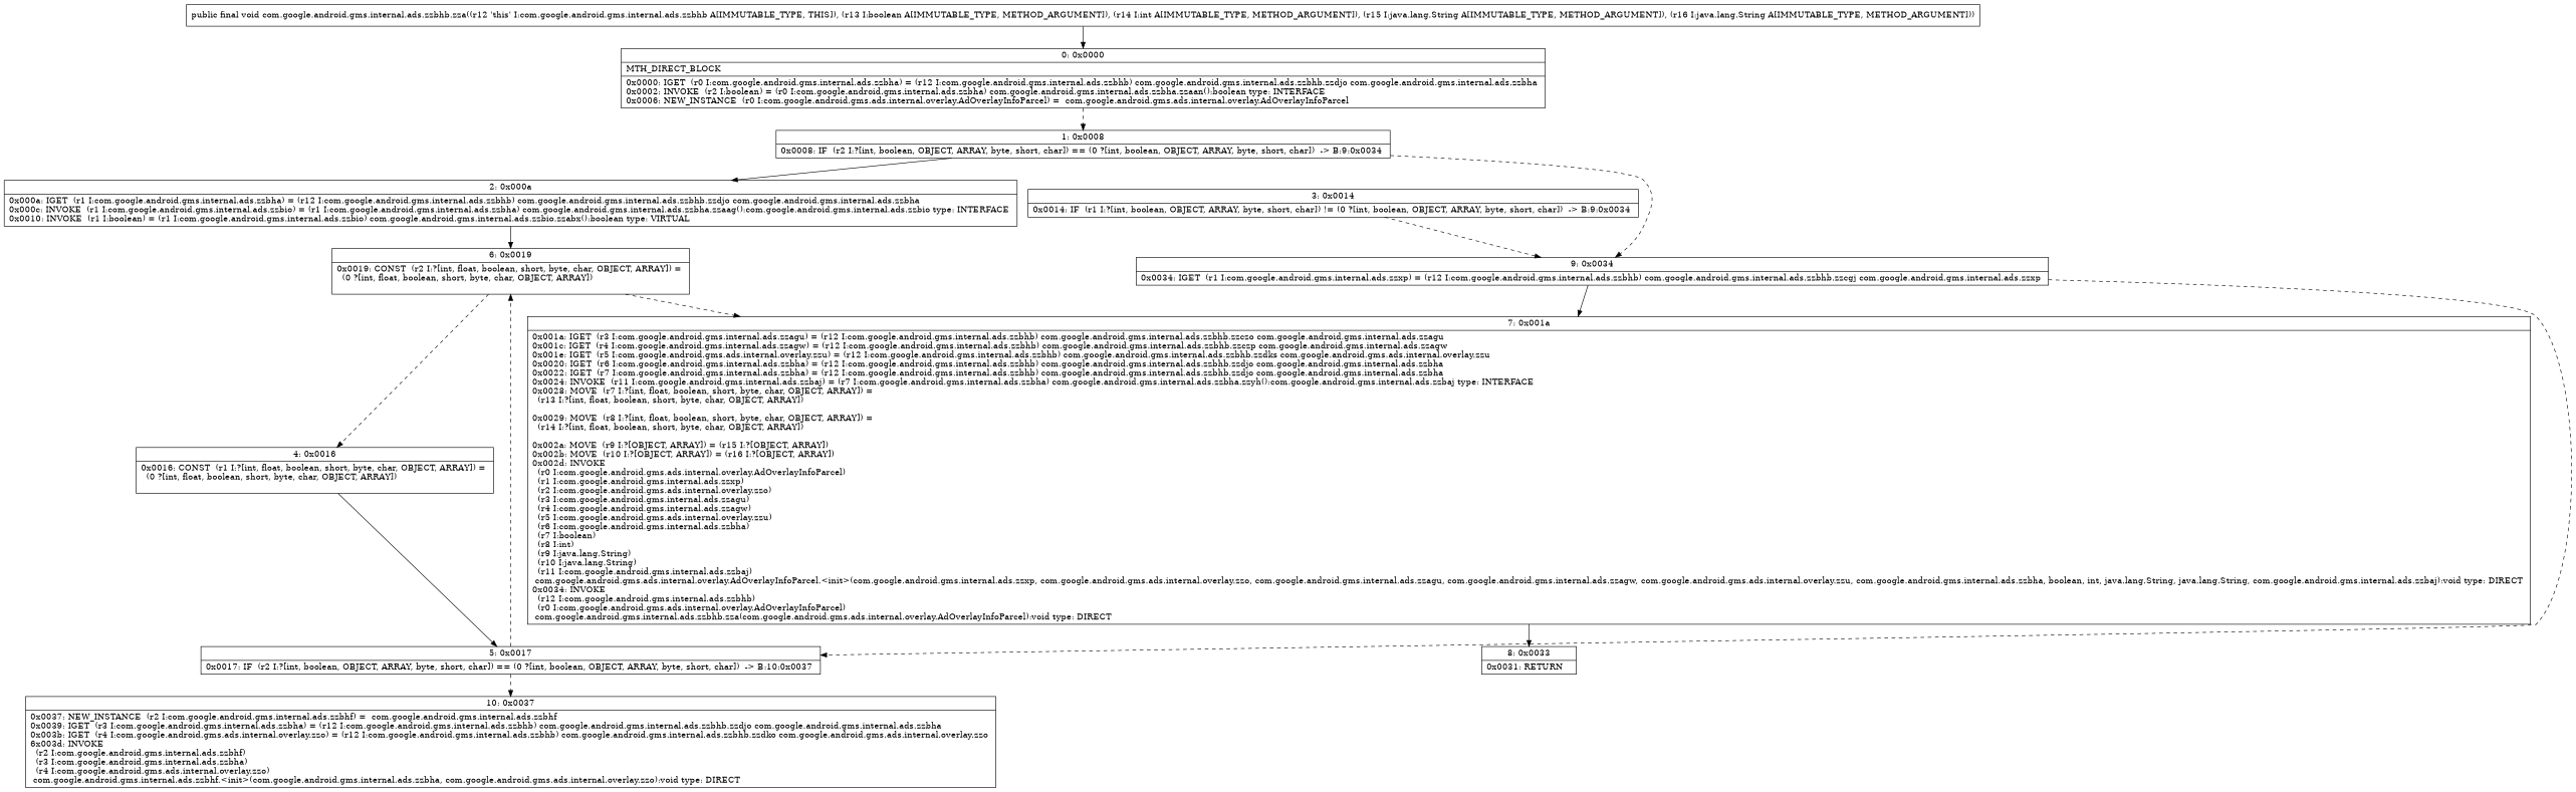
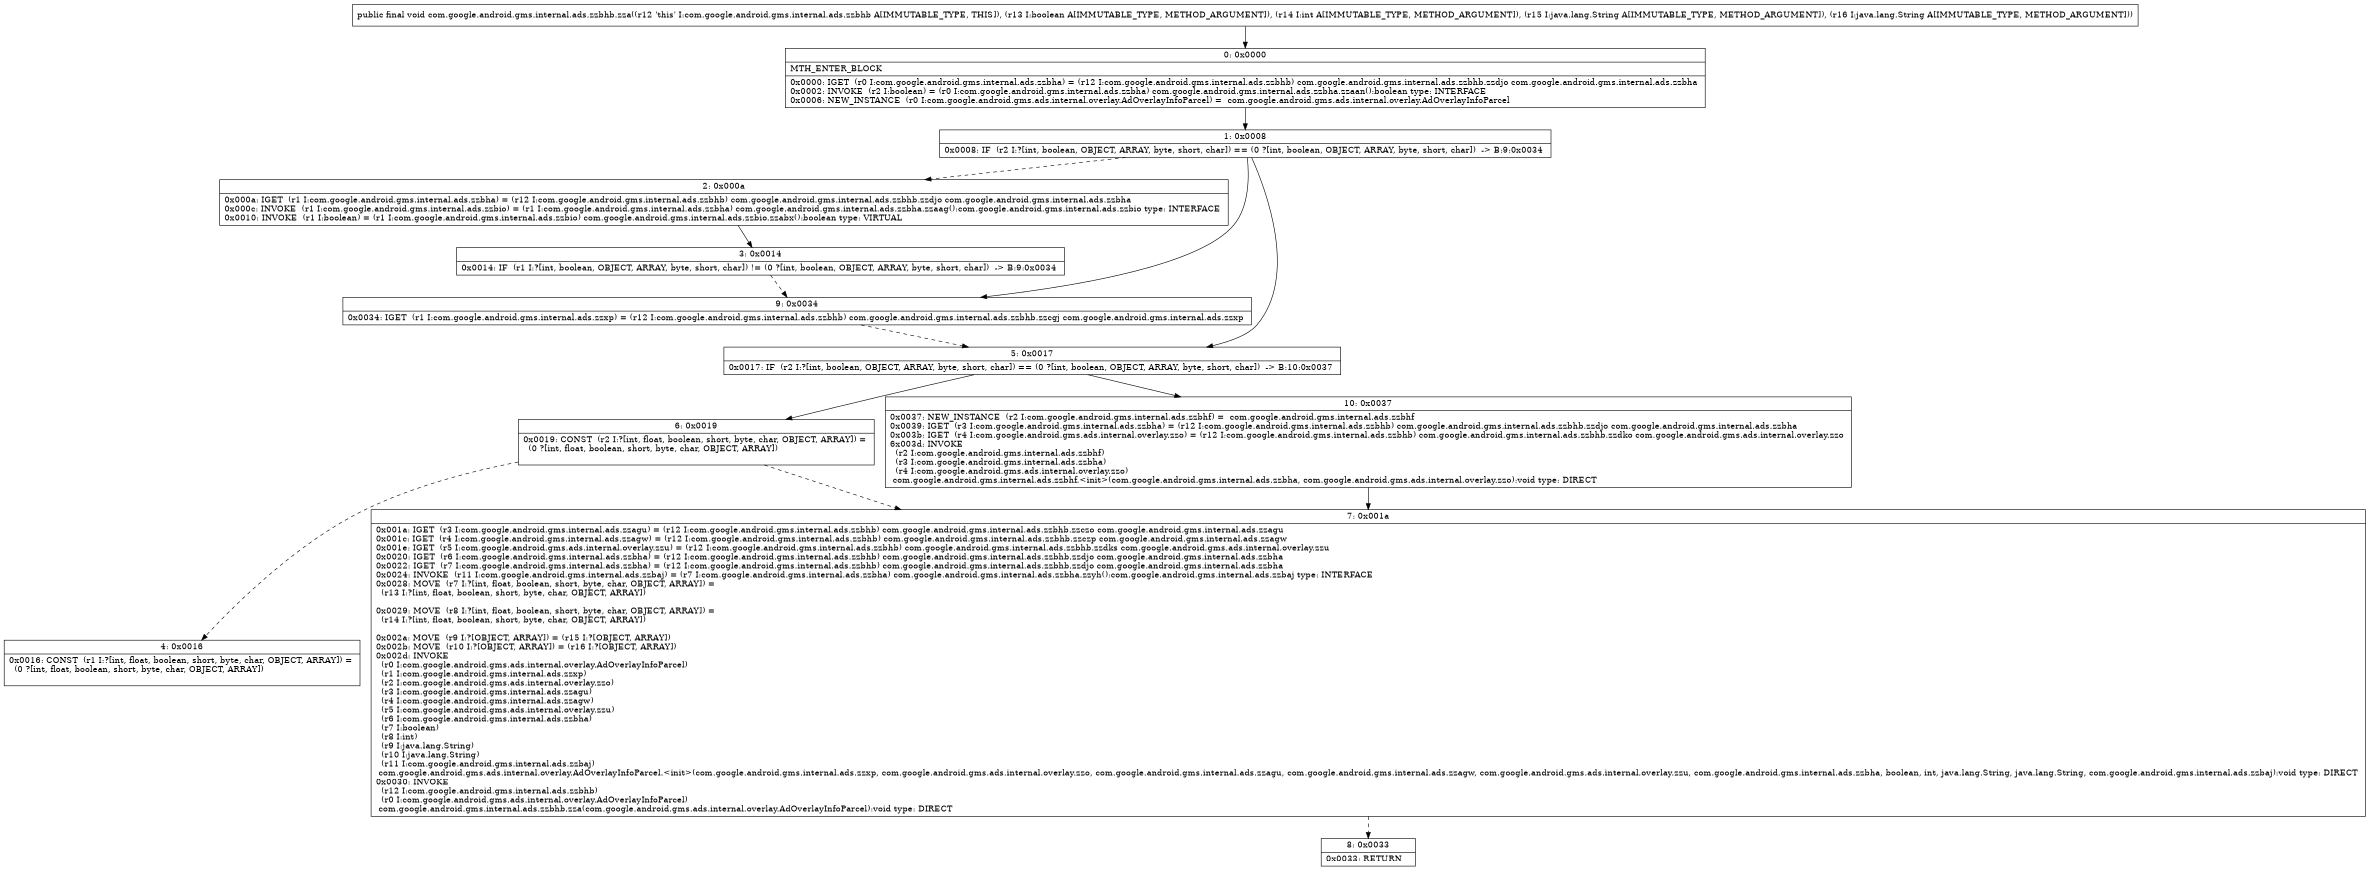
  digraph {
    node [shape=record]
-   n1 [label="{0\:\ 0x0000|MTH_DIRECT_BLOCK\l|0x0000: IGET  (r0 I:com.google.android.gms.internal.ads.zzbha) = (r12 I:com.google.android.gms.internal.ads.zzbhb) com.google.android.gms.internal.ads.zzbhb.zzdjo com.google.android.gms.internal.ads.zzbha \l0x0002: INVOKE  (r2 I:boolean) = (r0 I:com.google.android.gms.internal.ads.zzbha) com.google.android.gms.internal.ads.zzbha.zzaan():boolean type: INTERFACE \l0x0006: NEW_INSTANCE  (r0 I:com.google.android.gms.ads.internal.overlay.AdOverlayInfoParcel) =  com.google.android.gms.ads.internal.overlay.AdOverlayInfoParcel \l}"]
+   n1 [label="{0\:\ 0x0000|MTH_ENTER_BLOCK\l|0x0000: IGET  (r0 I:com.google.android.gms.internal.ads.zzbha) = (r12 I:com.google.android.gms.internal.ads.zzbhb) com.google.android.gms.internal.ads.zzbhb.zzdjo com.google.android.gms.internal.ads.zzbha \l0x0002: INVOKE  (r2 I:boolean) = (r0 I:com.google.android.gms.internal.ads.zzbha) com.google.android.gms.internal.ads.zzbha.zzaan():boolean type: INTERFACE \l0x0006: NEW_INSTANCE  (r0 I:com.google.android.gms.ads.internal.overlay.AdOverlayInfoParcel) =  com.google.android.gms.ads.internal.overlay.AdOverlayInfoParcel \l}"]
    n2 [label="{1\:\ 0x0008|0x0008: IF  (r2 I:?[int, boolean, OBJECT, ARRAY, byte, short, char]) == (0 ?[int, boolean, OBJECT, ARRAY, byte, short, char])  \-\> B:9:0x0034 \l}"]
    n3 [label="{2\:\ 0x000a|0x000a: IGET  (r1 I:com.google.android.gms.internal.ads.zzbha) = (r12 I:com.google.android.gms.internal.ads.zzbhb) com.google.android.gms.internal.ads.zzbhb.zzdjo com.google.android.gms.internal.ads.zzbha \l0x000c: INVOKE  (r1 I:com.google.android.gms.internal.ads.zzbio) = (r1 I:com.google.android.gms.internal.ads.zzbha) com.google.android.gms.internal.ads.zzbha.zzaag():com.google.android.gms.internal.ads.zzbio type: INTERFACE \l0x0010: INVOKE  (r1 I:boolean) = (r1 I:com.google.android.gms.internal.ads.zzbio) com.google.android.gms.internal.ads.zzbio.zzabx():boolean type: VIRTUAL \l}"]
    n4 [label="{9\:\ 0x0034|0x0034: IGET  (r1 I:com.google.android.gms.internal.ads.zzxp) = (r12 I:com.google.android.gms.internal.ads.zzbhb) com.google.android.gms.internal.ads.zzbhb.zzcgj com.google.android.gms.internal.ads.zzxp \l}"]
    n5 [label="{3\:\ 0x0014|0x0014: IF  (r1 I:?[int, boolean, OBJECT, ARRAY, byte, short, char]) != (0 ?[int, boolean, OBJECT, ARRAY, byte, short, char])  \-\> B:9:0x0034 \l}"]
    n6 [label="{5\:\ 0x0017|0x0017: IF  (r2 I:?[int, boolean, OBJECT, ARRAY, byte, short, char]) == (0 ?[int, boolean, OBJECT, ARRAY, byte, short, char])  \-\> B:10:0x0037 \l}"]
    n7 [label="{4\:\ 0x0016|0x0016: CONST  (r1 I:?[int, float, boolean, short, byte, char, OBJECT, ARRAY]) = \l  (0 ?[int, float, boolean, short, byte, char, OBJECT, ARRAY])\l \l}"]
    n8 [label="{6\:\ 0x0019|0x0019: CONST  (r2 I:?[int, float, boolean, short, byte, char, OBJECT, ARRAY]) = \l  (0 ?[int, float, boolean, short, byte, char, OBJECT, ARRAY])\l \l}"]
    n9 [label="{10\:\ 0x0037|0x0037: NEW_INSTANCE  (r2 I:com.google.android.gms.internal.ads.zzbhf) =  com.google.android.gms.internal.ads.zzbhf \l0x0039: IGET  (r3 I:com.google.android.gms.internal.ads.zzbha) = (r12 I:com.google.android.gms.internal.ads.zzbhb) com.google.android.gms.internal.ads.zzbhb.zzdjo com.google.android.gms.internal.ads.zzbha \l0x003b: IGET  (r4 I:com.google.android.gms.ads.internal.overlay.zzo) = (r12 I:com.google.android.gms.internal.ads.zzbhb) com.google.android.gms.internal.ads.zzbhb.zzdko com.google.android.gms.ads.internal.overlay.zzo \l6x003d: INVOKE  \l  (r2 I:com.google.android.gms.internal.ads.zzbhf)\l  (r3 I:com.google.android.gms.internal.ads.zzbha)\l  (r4 I:com.google.android.gms.ads.internal.overlay.zzo)\l com.google.android.gms.internal.ads.zzbhf.\<init\>(com.google.android.gms.internal.ads.zzbha, com.google.android.gms.ads.internal.overlay.zzo):void type: DIRECT \l}"]
-   n10 [label="{7\:\ 0x001a|0x001a: IGET  (r3 I:com.google.android.gms.internal.ads.zzagu) = (r12 I:com.google.android.gms.internal.ads.zzbhb) com.google.android.gms.internal.ads.zzbhb.zzczo com.google.android.gms.internal.ads.zzagu \l0x001c: IGET  (r4 I:com.google.android.gms.internal.ads.zzagw) = (r12 I:com.google.android.gms.internal.ads.zzbhb) com.google.android.gms.internal.ads.zzbhb.zzczp com.google.android.gms.internal.ads.zzagw \l0x001e: IGET  (r5 I:com.google.android.gms.ads.internal.overlay.zzu) = (r12 I:com.google.android.gms.internal.ads.zzbhb) com.google.android.gms.internal.ads.zzbhb.zzdks com.google.android.gms.ads.internal.overlay.zzu \l0x0020: IGET  (r6 I:com.google.android.gms.internal.ads.zzbha) = (r12 I:com.google.android.gms.internal.ads.zzbhb) com.google.android.gms.internal.ads.zzbhb.zzdjo com.google.android.gms.internal.ads.zzbha \l0x0022: IGET  (r7 I:com.google.android.gms.internal.ads.zzbha) = (r12 I:com.google.android.gms.internal.ads.zzbhb) com.google.android.gms.internal.ads.zzbhb.zzdjo com.google.android.gms.internal.ads.zzbha \l0x0024: INVOKE  (r11 I:com.google.android.gms.internal.ads.zzbaj) = (r7 I:com.google.android.gms.internal.ads.zzbha) com.google.android.gms.internal.ads.zzbha.zzyh():com.google.android.gms.internal.ads.zzbaj type: INTERFACE \l0x0028: MOVE  (r7 I:?[int, float, boolean, short, byte, char, OBJECT, ARRAY]) = \l  (r13 I:?[int, float, boolean, short, byte, char, OBJECT, ARRAY])\l \l0x0029: MOVE  (r8 I:?[int, float, boolean, short, byte, char, OBJECT, ARRAY]) = \l  (r14 I:?[int, float, boolean, short, byte, char, OBJECT, ARRAY])\l \l0x002a: MOVE  (r9 I:?[OBJECT, ARRAY]) = (r15 I:?[OBJECT, ARRAY]) \l0x002b: MOVE  (r10 I:?[OBJECT, ARRAY]) = (r16 I:?[OBJECT, ARRAY]) \l0x002d: INVOKE  \l  (r0 I:com.google.android.gms.ads.internal.overlay.AdOverlayInfoParcel)\l  (r1 I:com.google.android.gms.internal.ads.zzxp)\l  (r2 I:com.google.android.gms.ads.internal.overlay.zzo)\l  (r3 I:com.google.android.gms.internal.ads.zzagu)\l  (r4 I:com.google.android.gms.internal.ads.zzagw)\l  (r5 I:com.google.android.gms.ads.internal.overlay.zzu)\l  (r6 I:com.google.android.gms.internal.ads.zzbha)\l  (r7 I:boolean)\l  (r8 I:int)\l  (r9 I:java.lang.String)\l  (r10 I:java.lang.String)\l  (r11 I:com.google.android.gms.internal.ads.zzbaj)\l com.google.android.gms.ads.internal.overlay.AdOverlayInfoParcel.\<init\>(com.google.android.gms.internal.ads.zzxp, com.google.android.gms.ads.internal.overlay.zzo, com.google.android.gms.internal.ads.zzagu, com.google.android.gms.internal.ads.zzagw, com.google.android.gms.ads.internal.overlay.zzu, com.google.android.gms.internal.ads.zzbha, boolean, int, java.lang.String, java.lang.String, com.google.android.gms.internal.ads.zzbaj):void type: DIRECT \l0x0034: INVOKE  \l  (r12 I:com.google.android.gms.internal.ads.zzbhb)\l  (r0 I:com.google.android.gms.ads.internal.overlay.AdOverlayInfoParcel)\l com.google.android.gms.internal.ads.zzbhb.zza(com.google.android.gms.ads.internal.overlay.AdOverlayInfoParcel):void type: DIRECT \l}"]
-   n11 [label="{8\:\ 0x0033|0x0031: RETURN   \l}"]
+   n10 [label="{7\:\ 0x001a|0x001a: IGET  (r3 I:com.google.android.gms.internal.ads.zzagu) = (r12 I:com.google.android.gms.internal.ads.zzbhb) com.google.android.gms.internal.ads.zzbhb.zzczo com.google.android.gms.internal.ads.zzagu \l0x001c: IGET  (r4 I:com.google.android.gms.internal.ads.zzagw) = (r12 I:com.google.android.gms.internal.ads.zzbhb) com.google.android.gms.internal.ads.zzbhb.zzczp com.google.android.gms.internal.ads.zzagw \l0x001e: IGET  (r5 I:com.google.android.gms.ads.internal.overlay.zzu) = (r12 I:com.google.android.gms.internal.ads.zzbhb) com.google.android.gms.internal.ads.zzbhb.zzdks com.google.android.gms.ads.internal.overlay.zzu \l0x0020: IGET  (r6 I:com.google.android.gms.internal.ads.zzbha) = (r12 I:com.google.android.gms.internal.ads.zzbhb) com.google.android.gms.internal.ads.zzbhb.zzdjo com.google.android.gms.internal.ads.zzbha \l0x0022: IGET  (r7 I:com.google.android.gms.internal.ads.zzbha) = (r12 I:com.google.android.gms.internal.ads.zzbhb) com.google.android.gms.internal.ads.zzbhb.zzdjo com.google.android.gms.internal.ads.zzbha \l0x0024: INVOKE  (r11 I:com.google.android.gms.internal.ads.zzbaj) = (r7 I:com.google.android.gms.internal.ads.zzbha) com.google.android.gms.internal.ads.zzbha.zzyh():com.google.android.gms.internal.ads.zzbaj type: INTERFACE \l0x0028: MOVE  (r7 I:?[int, float, boolean, short, byte, char, OBJECT, ARRAY]) = \l  (r13 I:?[int, float, boolean, short, byte, char, OBJECT, ARRAY])\l \l0x0029: MOVE  (r8 I:?[int, float, boolean, short, byte, char, OBJECT, ARRAY]) = \l  (r14 I:?[int, float, boolean, short, byte, char, OBJECT, ARRAY])\l \l0x002a: MOVE  (r9 I:?[OBJECT, ARRAY]) = (r15 I:?[OBJECT, ARRAY]) \l0x002b: MOVE  (r10 I:?[OBJECT, ARRAY]) = (r16 I:?[OBJECT, ARRAY]) \l0x002d: INVOKE  \l  (r0 I:com.google.android.gms.ads.internal.overlay.AdOverlayInfoParcel)\l  (r1 I:com.google.android.gms.internal.ads.zzxp)\l  (r2 I:com.google.android.gms.ads.internal.overlay.zzo)\l  (r3 I:com.google.android.gms.internal.ads.zzagu)\l  (r4 I:com.google.android.gms.internal.ads.zzagw)\l  (r5 I:com.google.android.gms.ads.internal.overlay.zzu)\l  (r6 I:com.google.android.gms.internal.ads.zzbha)\l  (r7 I:boolean)\l  (r8 I:int)\l  (r9 I:java.lang.String)\l  (r10 I:java.lang.String)\l  (r11 I:com.google.android.gms.internal.ads.zzbaj)\l com.google.android.gms.ads.internal.overlay.AdOverlayInfoParcel.\<init\>(com.google.android.gms.internal.ads.zzxp, com.google.android.gms.ads.internal.overlay.zzo, com.google.android.gms.internal.ads.zzagu, com.google.android.gms.internal.ads.zzagw, com.google.android.gms.ads.internal.overlay.zzu, com.google.android.gms.internal.ads.zzbha, boolean, int, java.lang.String, java.lang.String, com.google.android.gms.internal.ads.zzbaj):void type: DIRECT \l0x0030: INVOKE  \l  (r12 I:com.google.android.gms.internal.ads.zzbhb)\l  (r0 I:com.google.android.gms.ads.internal.overlay.AdOverlayInfoParcel)\l com.google.android.gms.internal.ads.zzbhb.zza(com.google.android.gms.ads.internal.overlay.AdOverlayInfoParcel):void type: DIRECT \l}"]
+   n11 [label="{8\:\ 0x0033|0x0033: RETURN   \l}"]
    n12 [label="{public final void com.google.android.gms.internal.ads.zzbhb.zza((r12 'this' I:com.google.android.gms.internal.ads.zzbhb A[IMMUTABLE_TYPE, THIS]), (r13 I:boolean A[IMMUTABLE_TYPE, METHOD_ARGUMENT]), (r14 I:int A[IMMUTABLE_TYPE, METHOD_ARGUMENT]), (r15 I:java.lang.String A[IMMUTABLE_TYPE, METHOD_ARGUMENT]), (r16 I:java.lang.String A[IMMUTABLE_TYPE, METHOD_ARGUMENT])) }"]
-   n1 -> n2 [style=dashed]
-   n2 -> n3 [style=solid]
-   n2 -> n4 [style=dashed]
-   n3 -> n8
+   n1 -> n2
+   n2 -> n3 [style=dashed]
+   n2 -> n4
+   n3 -> n5
    n4 -> n6 [style=dashed]
    n5 -> n4 [style=dashed]
-   n6 -> n8 [style=dashed]
-   n6 -> n9 [style=dashed]
-   n7 -> n6
+   n6 -> n8 [style=solid]
+   n6 -> n9
+   n2 -> n6
    n8 -> n7 [style=dashed]
    n8 -> n10 [style=dashed]
-   n4 -> n10
-   n10 -> n11
+   n9 -> n10
+   n10 -> n11 [style=dashed]
    n12 -> n1
  }
